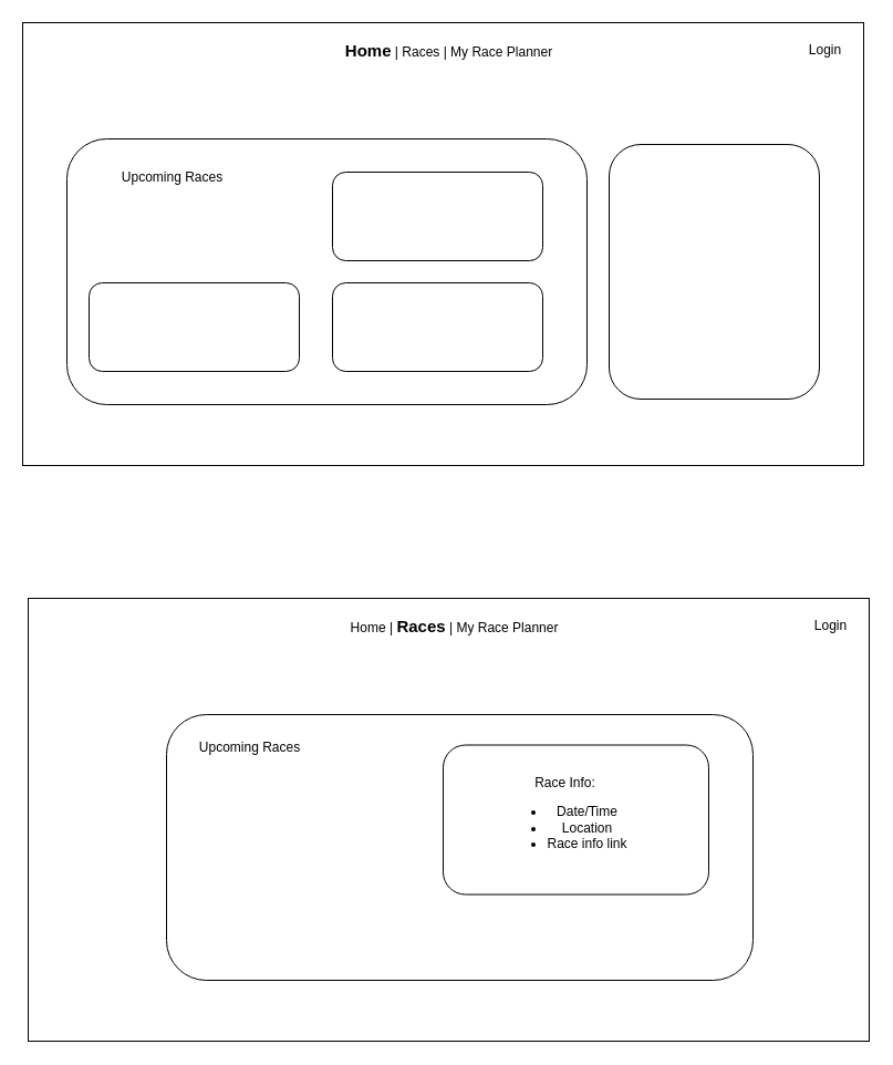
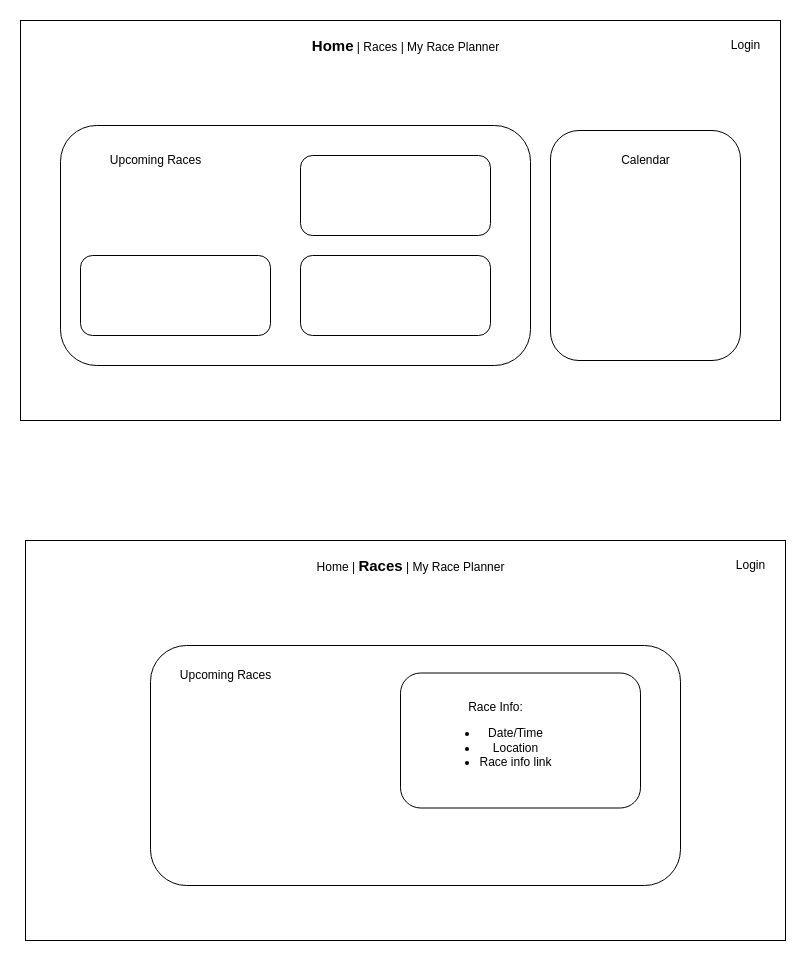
  <mxCell id="0" />
  <mxCell id="1" parent="0" />
  <mxCell id="2" value="" style="whiteSpace=wrap;html=1;" parent="1" vertex="1"><mxGeometry x="20" y="20" width="760" height="400" as="geometry" /></mxCell>
  <mxCell id="3" value="&lt;b&gt;&lt;font style=&quot;font-size: 15px;&quot;&gt;Home&lt;/font&gt;&lt;/b&gt; | Races | My Race Planner" style="text;html=1;align=center;verticalAlign=middle;resizable=0;points=[];autosize=1;strokeColor=none;fillColor=none;" parent="1" vertex="1"><mxGeometry x="300" y="30" width="210" height="30" as="geometry" /></mxCell>
  <mxCell id="4" value="Login" style="text;html=1;align=center;verticalAlign=middle;resizable=0;points=[];autosize=1;strokeColor=none;fillColor=none;" parent="1" vertex="1"><mxGeometry x="720" y="30" width="50" height="30" as="geometry" /></mxCell>
  <mxCell id="5" value="" style="rounded=1;whiteSpace=wrap;html=1;" parent="1" vertex="1"><mxGeometry x="60" y="125" width="470" height="240" as="geometry" /></mxCell>
  <mxCell id="6" value="Upcoming Races" style="text;html=1;align=center;verticalAlign=middle;resizable=0;points=[];autosize=1;strokeColor=none;fillColor=none;" parent="1" vertex="1"><mxGeometry x="100" y="145" width="110" height="30" as="geometry" /></mxCell>
  <mxCell id="7" value="" style="rounded=1;whiteSpace=wrap;html=1;" parent="1" vertex="1"><mxGeometry x="300" y="155" width="190" height="80" as="geometry" /></mxCell>
  <mxCell id="8" value="" style="rounded=1;whiteSpace=wrap;html=1;" parent="1" vertex="1"><mxGeometry x="300" y="255" width="190" height="80" as="geometry" /></mxCell>
  <mxCell id="9" value="" style="rounded=1;whiteSpace=wrap;html=1;" parent="1" vertex="1"><mxGeometry x="80" y="255" width="190" height="80" as="geometry" /></mxCell>
  <mxCell id="10" value="" style="rounded=1;whiteSpace=wrap;html=1;" parent="1" vertex="1"><mxGeometry x="550" y="130" width="190" height="230" as="geometry" /></mxCell>
+ <mxCell id="11" value="Calendar" style="text;html=1;align=center;verticalAlign=middle;resizable=0;points=[];autosize=1;strokeColor=none;fillColor=none;" parent="1" vertex="1"><mxGeometry x="610" y="145" width="70" height="30" as="geometry" /></mxCell>
  <mxCell id="12" value="" style="whiteSpace=wrap;html=1;" parent="1" vertex="1"><mxGeometry x="25" y="540" width="760" height="400" as="geometry" /></mxCell>
  <mxCell id="13" value="Home | &lt;b&gt;&lt;font style=&quot;font-size: 15px;&quot;&gt;Races&lt;/font&gt;&lt;/b&gt; | My Race Planner" style="text;html=1;align=center;verticalAlign=middle;resizable=0;points=[];autosize=1;strokeColor=none;fillColor=none;" parent="1" vertex="1"><mxGeometry x="305" y="550" width="210" height="30" as="geometry" /></mxCell>
  <mxCell id="14" value="Login" style="text;html=1;align=center;verticalAlign=middle;resizable=0;points=[];autosize=1;strokeColor=none;fillColor=none;" parent="1" vertex="1"><mxGeometry x="725" y="550" width="50" height="30" as="geometry" /></mxCell>
  <mxCell id="15" value="" style="rounded=1;whiteSpace=wrap;html=1;" parent="1" vertex="1"><mxGeometry x="150" y="645" width="530" height="240" as="geometry" /></mxCell>
  <mxCell id="16" value="Upcoming Races" style="text;html=1;align=center;verticalAlign=middle;resizable=0;points=[];autosize=1;strokeColor=none;fillColor=none;" parent="1" vertex="1"><mxGeometry x="170" y="660" width="110" height="30" as="geometry" /></mxCell>
  <mxCell id="17" value="" style="rounded=1;whiteSpace=wrap;html=1;" parent="1" vertex="1"><mxGeometry x="400" y="672.5" width="240" height="135" as="geometry" /></mxCell>
- <mxCell id="18" value="Race Info:&lt;br&gt;&lt;ul&gt;&lt;li&gt;Date/Time&lt;/li&gt;&lt;li&gt;Location&lt;/li&gt;&lt;li&gt;Race info link&lt;/li&gt;&lt;/ul&gt;" style="text;html=1;align=center;verticalAlign=middle;resizable=0;points=[];autosize=1;strokeColor=none;fillColor=none;" parent="1" vertex="1"><mxGeometry x="440" y="685" width="140" height="110" as="geometry" /></mxCell>
+ <mxCell id="18" value="Race Info:&lt;br&gt;&lt;ul&gt;&lt;li&gt;Date/Time&lt;/li&gt;&lt;li&gt;Location&lt;/li&gt;&lt;li&gt;Race info link&lt;/li&gt;&lt;/ul&gt;" style="text;html=1;align=center;verticalAlign=middle;resizable=0;points=[];autosize=1;strokeColor=none;fillColor=none;" parent="1" vertex="1"><mxGeometry x="425" y="685" width="140" height="110" as="geometry" /></mxCell>
